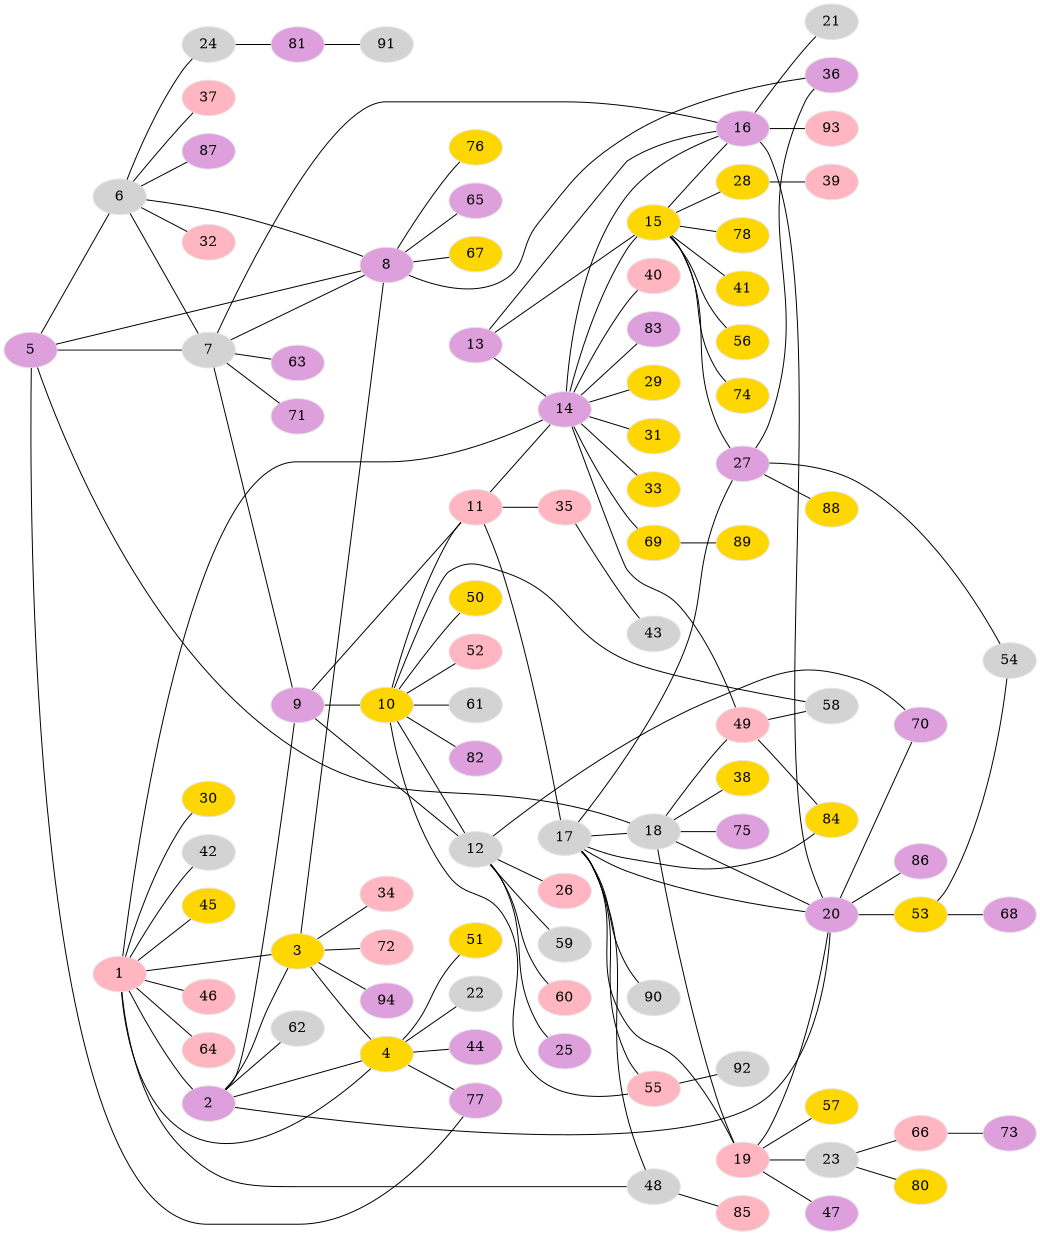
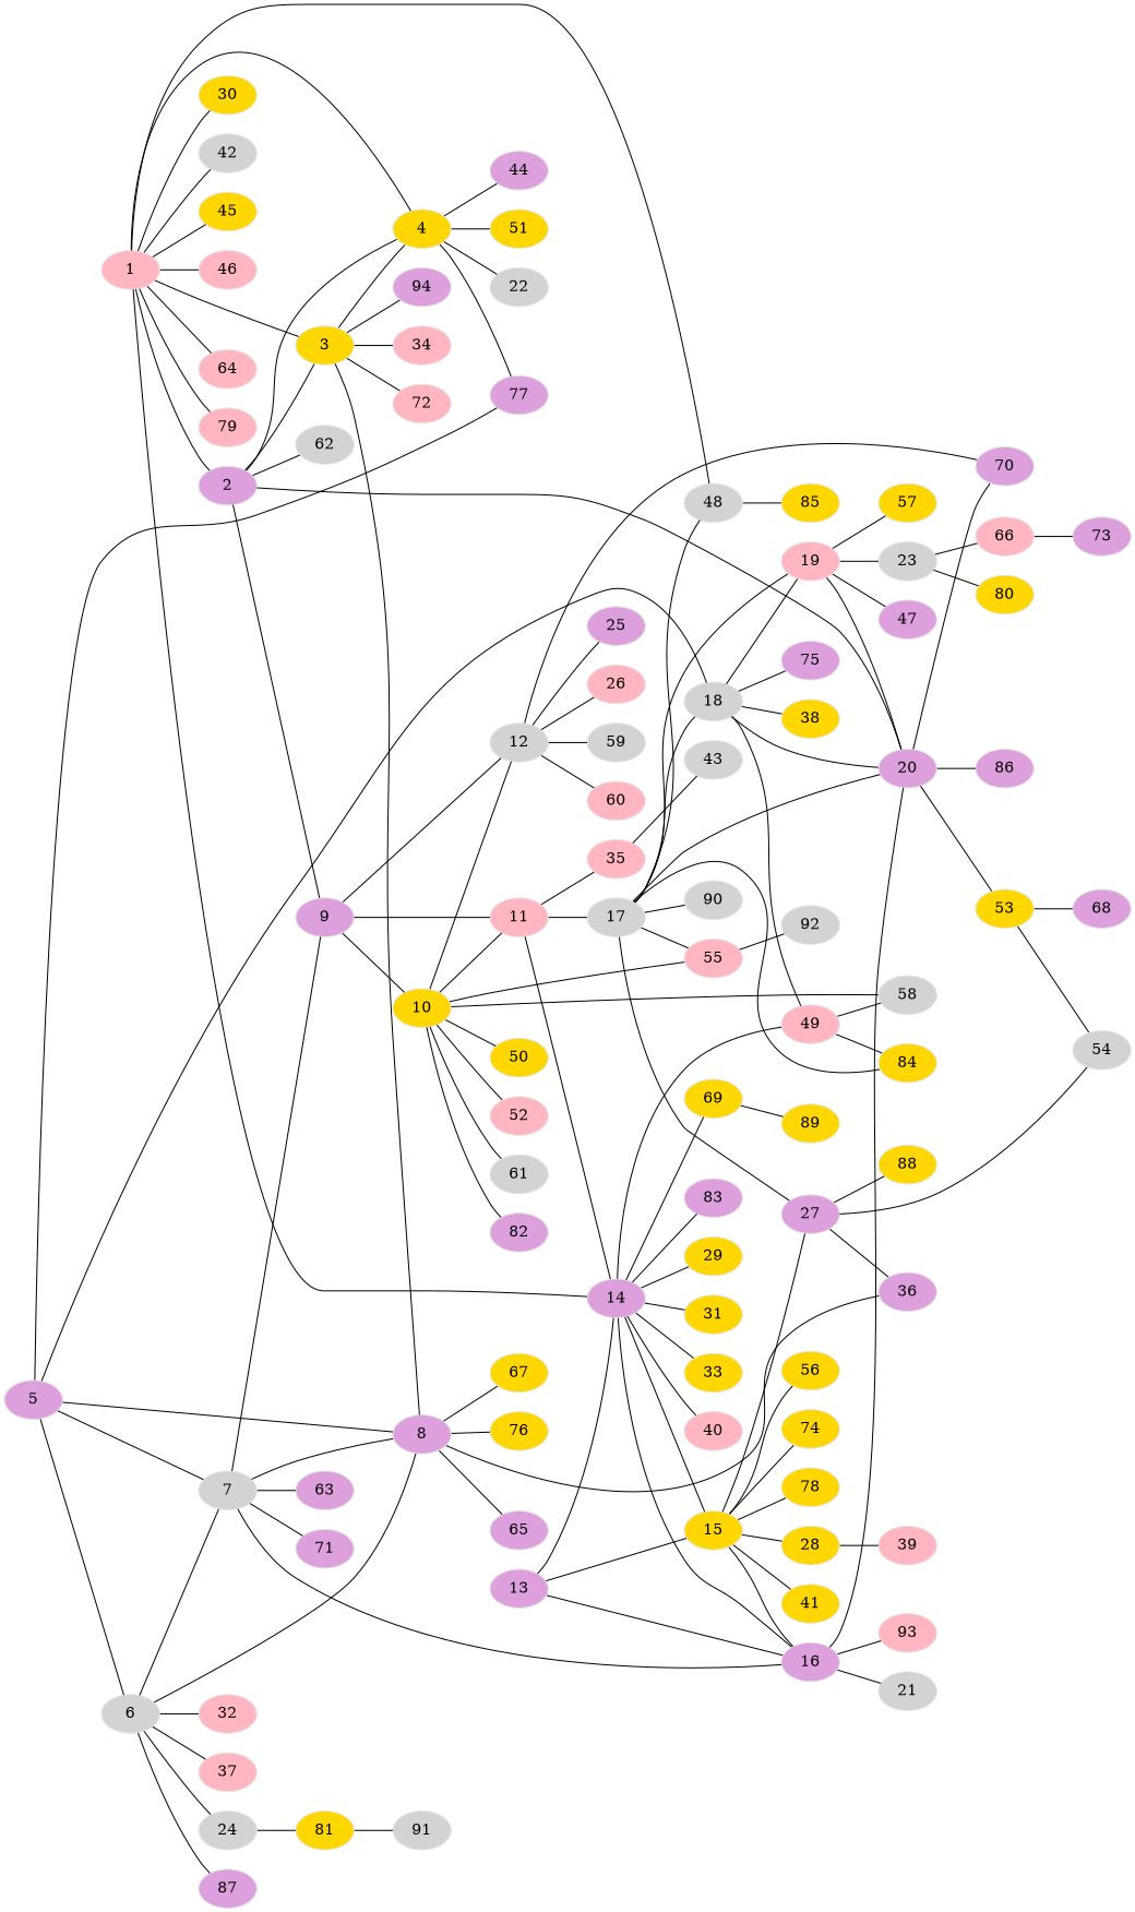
  graph {
    rankdir=LR
    node [color=gray90 fillcolor=gold style=filled]
    1 [fillcolor=lightpink]
    2 [fillcolor=plum]
    3
    4
    14 [fillcolor=plum]
    30
    42 [fillcolor=lightgrey]
    45
    46 [fillcolor=lightpink]
    48 [fillcolor=lightgrey]
    64 [fillcolor=lightpink]
+   79 [fillcolor=lightpink]
    9 [fillcolor=plum]
    20 [fillcolor=plum]
    62 [fillcolor=lightgrey]
    8 [fillcolor=plum]
    34 [fillcolor=lightpink]
    72 [fillcolor=lightpink]
    94 [fillcolor=plum]
    22 [fillcolor=lightgrey]
    44 [fillcolor=plum]
    51
    77 [fillcolor=plum]
    16 [fillcolor=plum]
    15
    29
    31
    33
    40 [fillcolor=lightpink]
    49 [fillcolor=lightpink]
    69
    83 [fillcolor=plum]
-   85 [fillcolor=lightpink]
+   85
    10
    11 [fillcolor=lightpink]
    12 [fillcolor=lightgrey]
    70 [fillcolor=plum]
    53
    86 [fillcolor=plum]
    36 [fillcolor=plum]
    65 [fillcolor=plum]
    67
    76
    5 [fillcolor=plum]
    6 [fillcolor=lightgrey]
    7 [fillcolor=lightgrey]
    18 [fillcolor=lightgrey]
    24 [fillcolor=lightgrey]
    32 [fillcolor=lightpink]
    37 [fillcolor=lightpink]
    87 [fillcolor=plum]
    63 [fillcolor=plum]
    71 [fillcolor=plum]
    19 [fillcolor=lightpink]
    38
    75 [fillcolor=plum]
-   81 [fillcolor=plum]
+   81
    21 [fillcolor=lightgrey]
    93 [fillcolor=lightpink]
    50
    52 [fillcolor=lightpink]
    55 [fillcolor=lightpink]
    58 [fillcolor=lightgrey]
    61 [fillcolor=lightgrey]
    82 [fillcolor=plum]
    17 [fillcolor=lightgrey]
    35 [fillcolor=lightpink]
    25 [fillcolor=plum]
    26 [fillcolor=lightpink]
    59 [fillcolor=lightgrey]
    60 [fillcolor=lightpink]
    92 [fillcolor=lightgrey]
    27 [fillcolor=plum]
    84
    90 [fillcolor=lightgrey]
    43 [fillcolor=lightgrey]
    13 [fillcolor=plum]
    28
    41
    56
    74
    78
    89
    54 [fillcolor=lightgrey]
    88
    39 [fillcolor=lightpink]
    23 [fillcolor=lightgrey]
    47 [fillcolor=plum]
    57
    66 [fillcolor=lightpink]
    80
    68 [fillcolor=plum]
    73 [fillcolor=plum]
    91 [fillcolor=lightgrey]
    1 -- 2
    1 -- 3
    1 -- 4
    1 -- 14
    1 -- 30
    1 -- 42
    1 -- 45
    1 -- 46
    1 -- 48
    1 -- 64
+   1 -- 79
    2 -- 3
    2 -- 4
    2 -- 9
    2 -- 20
    2 -- 62
    3 -- 4
    3 -- 8
    3 -- 34
    3 -- 72
    3 -- 94
    4 -- 22
    4 -- 44
    4 -- 51
    4 -- 77
    14 -- 16
    14 -- 15
    14 -- 29
    14 -- 31
    14 -- 33
    14 -- 40
    14 -- 49
    14 -- 69
    14 -- 83
    48 -- 85
    9 -- 10
    9 -- 11
    9 -- 12
    20 -- 70
    20 -- 53
    20 -- 86
    8 -- 36
    8 -- 65
    8 -- 67
    8 -- 76
    16 -- 20
    16 -- 21
    16 -- 93
    15 -- 16
    15 -- 27
    15 -- 28
    15 -- 41
    15 -- 56
    15 -- 74
    15 -- 78
    49 -- 58
    49 -- 84
    69 -- 89
    10 -- 11
    10 -- 12
    10 -- 50
    10 -- 52
    10 -- 55
    10 -- 58
    10 -- 61
    10 -- 82
    11 -- 14
    11 -- 17
    11 -- 35
    12 -- 70
    12 -- 25
    12 -- 26
    12 -- 59
    12 -- 60
    53 -- 54
    53 -- 68
    5 -- 8
    5 -- 77
    5 -- 6
    5 -- 7
    5 -- 18
    6 -- 8
    6 -- 7
    6 -- 24
    6 -- 32
    6 -- 37
    6 -- 87
    7 -- 9
    7 -- 8
    7 -- 16
    7 -- 63
    7 -- 71
    18 -- 20
    18 -- 49
    18 -- 19
    18 -- 38
    18 -- 75
    24 -- 81
    19 -- 20
    19 -- 23
    19 -- 47
    19 -- 57
    81 -- 91
    55 -- 92
    17 -- 48
    17 -- 20
    17 -- 18
    17 -- 19
    17 -- 55
    17 -- 27
    17 -- 84
    17 -- 90
    35 -- 43
    27 -- 36
    27 -- 54
    27 -- 88
    13 -- 14
    13 -- 16
    13 -- 15
    28 -- 39
    23 -- 66
    23 -- 80
    66 -- 73
  }
